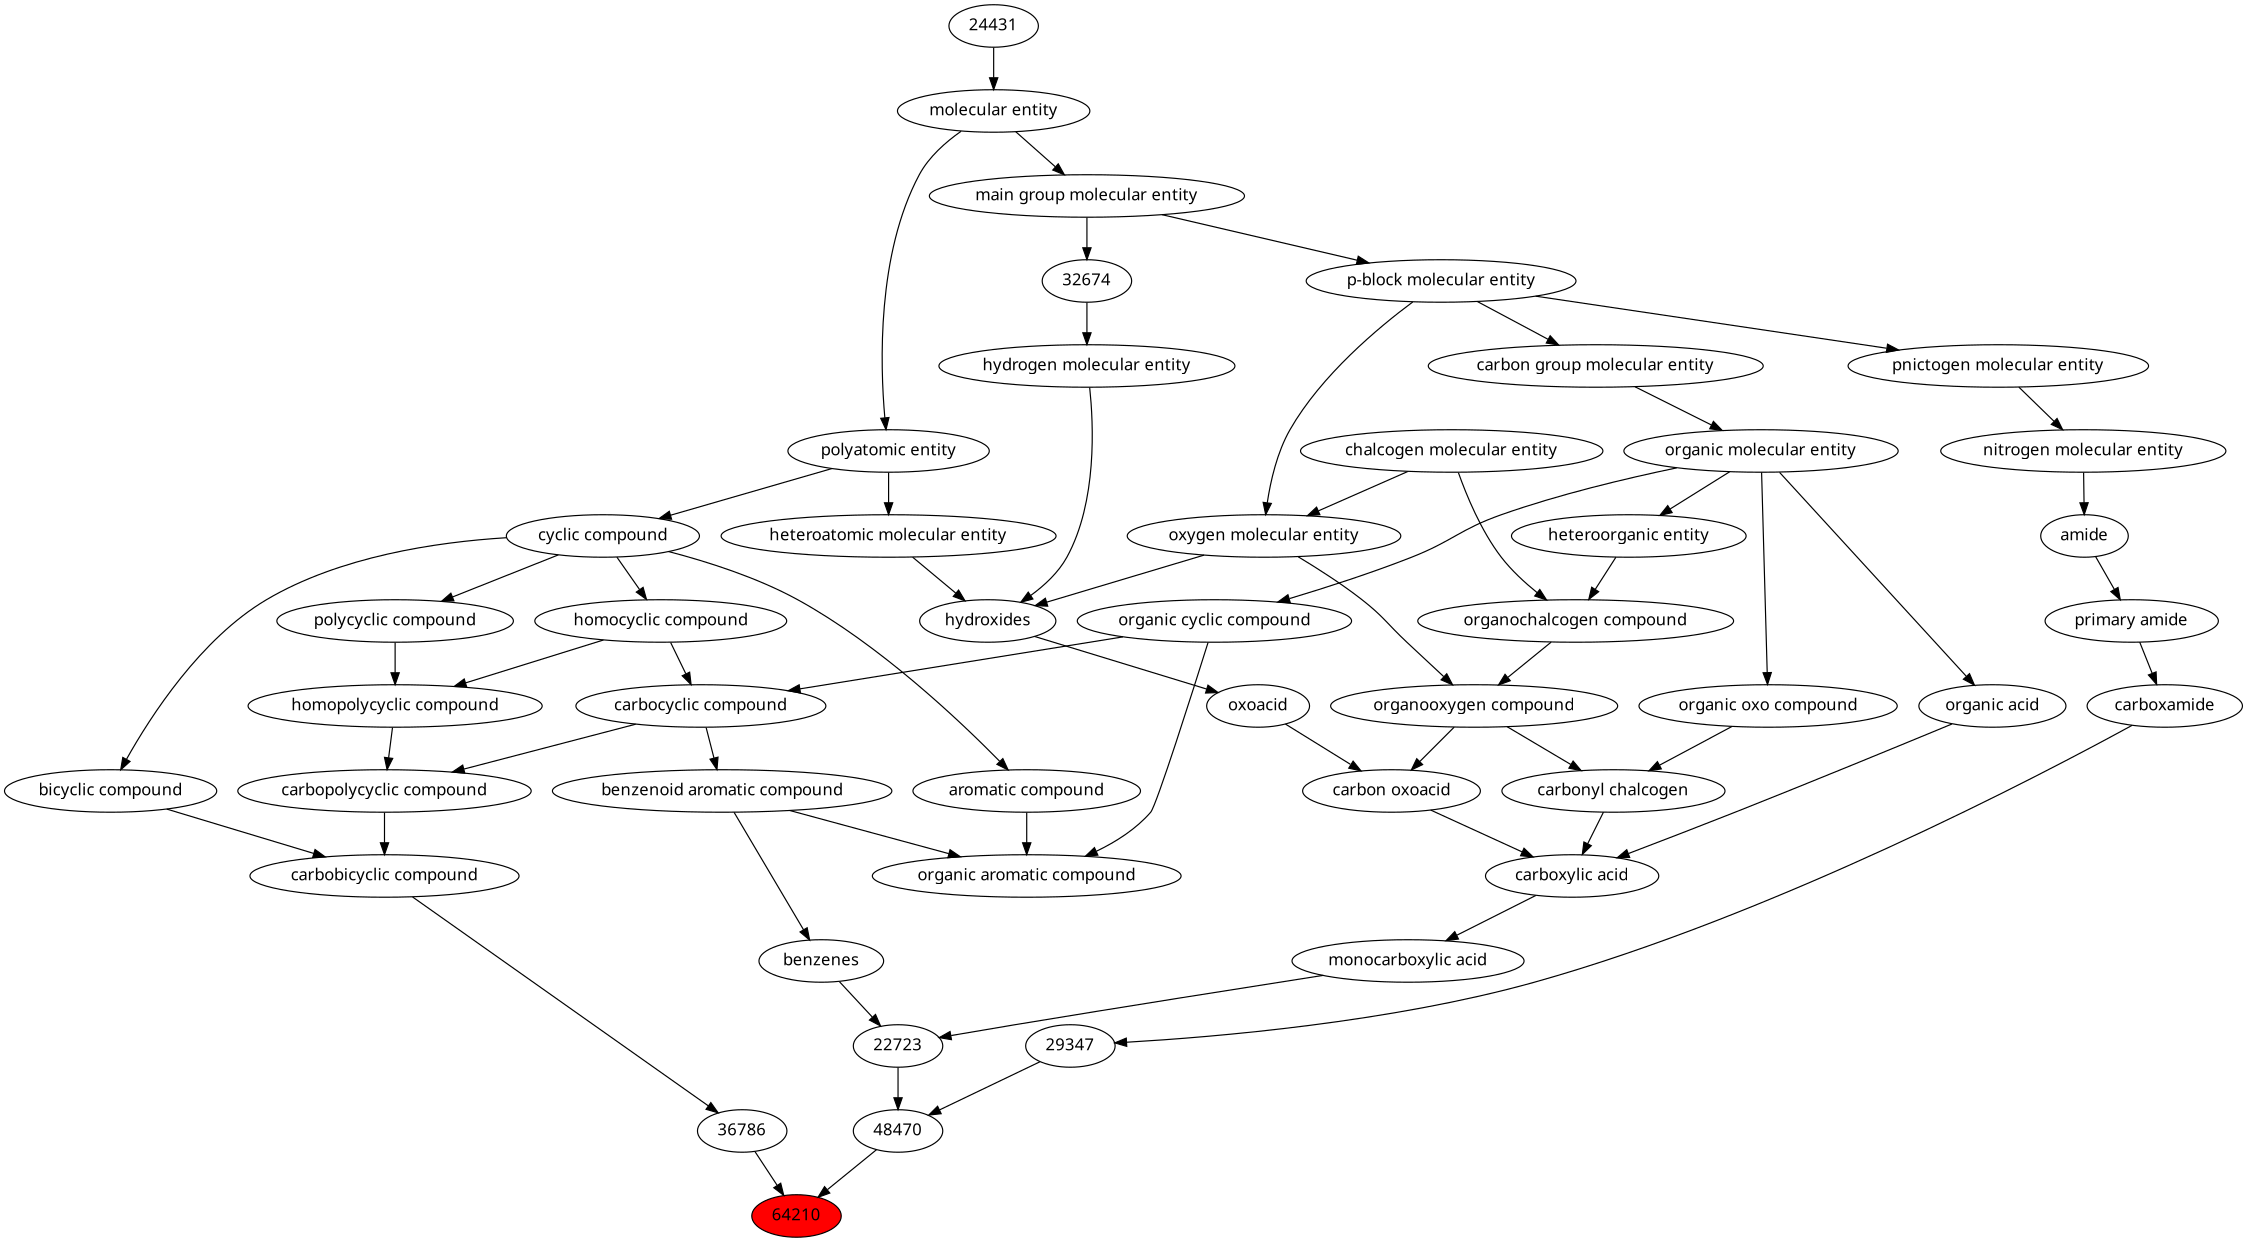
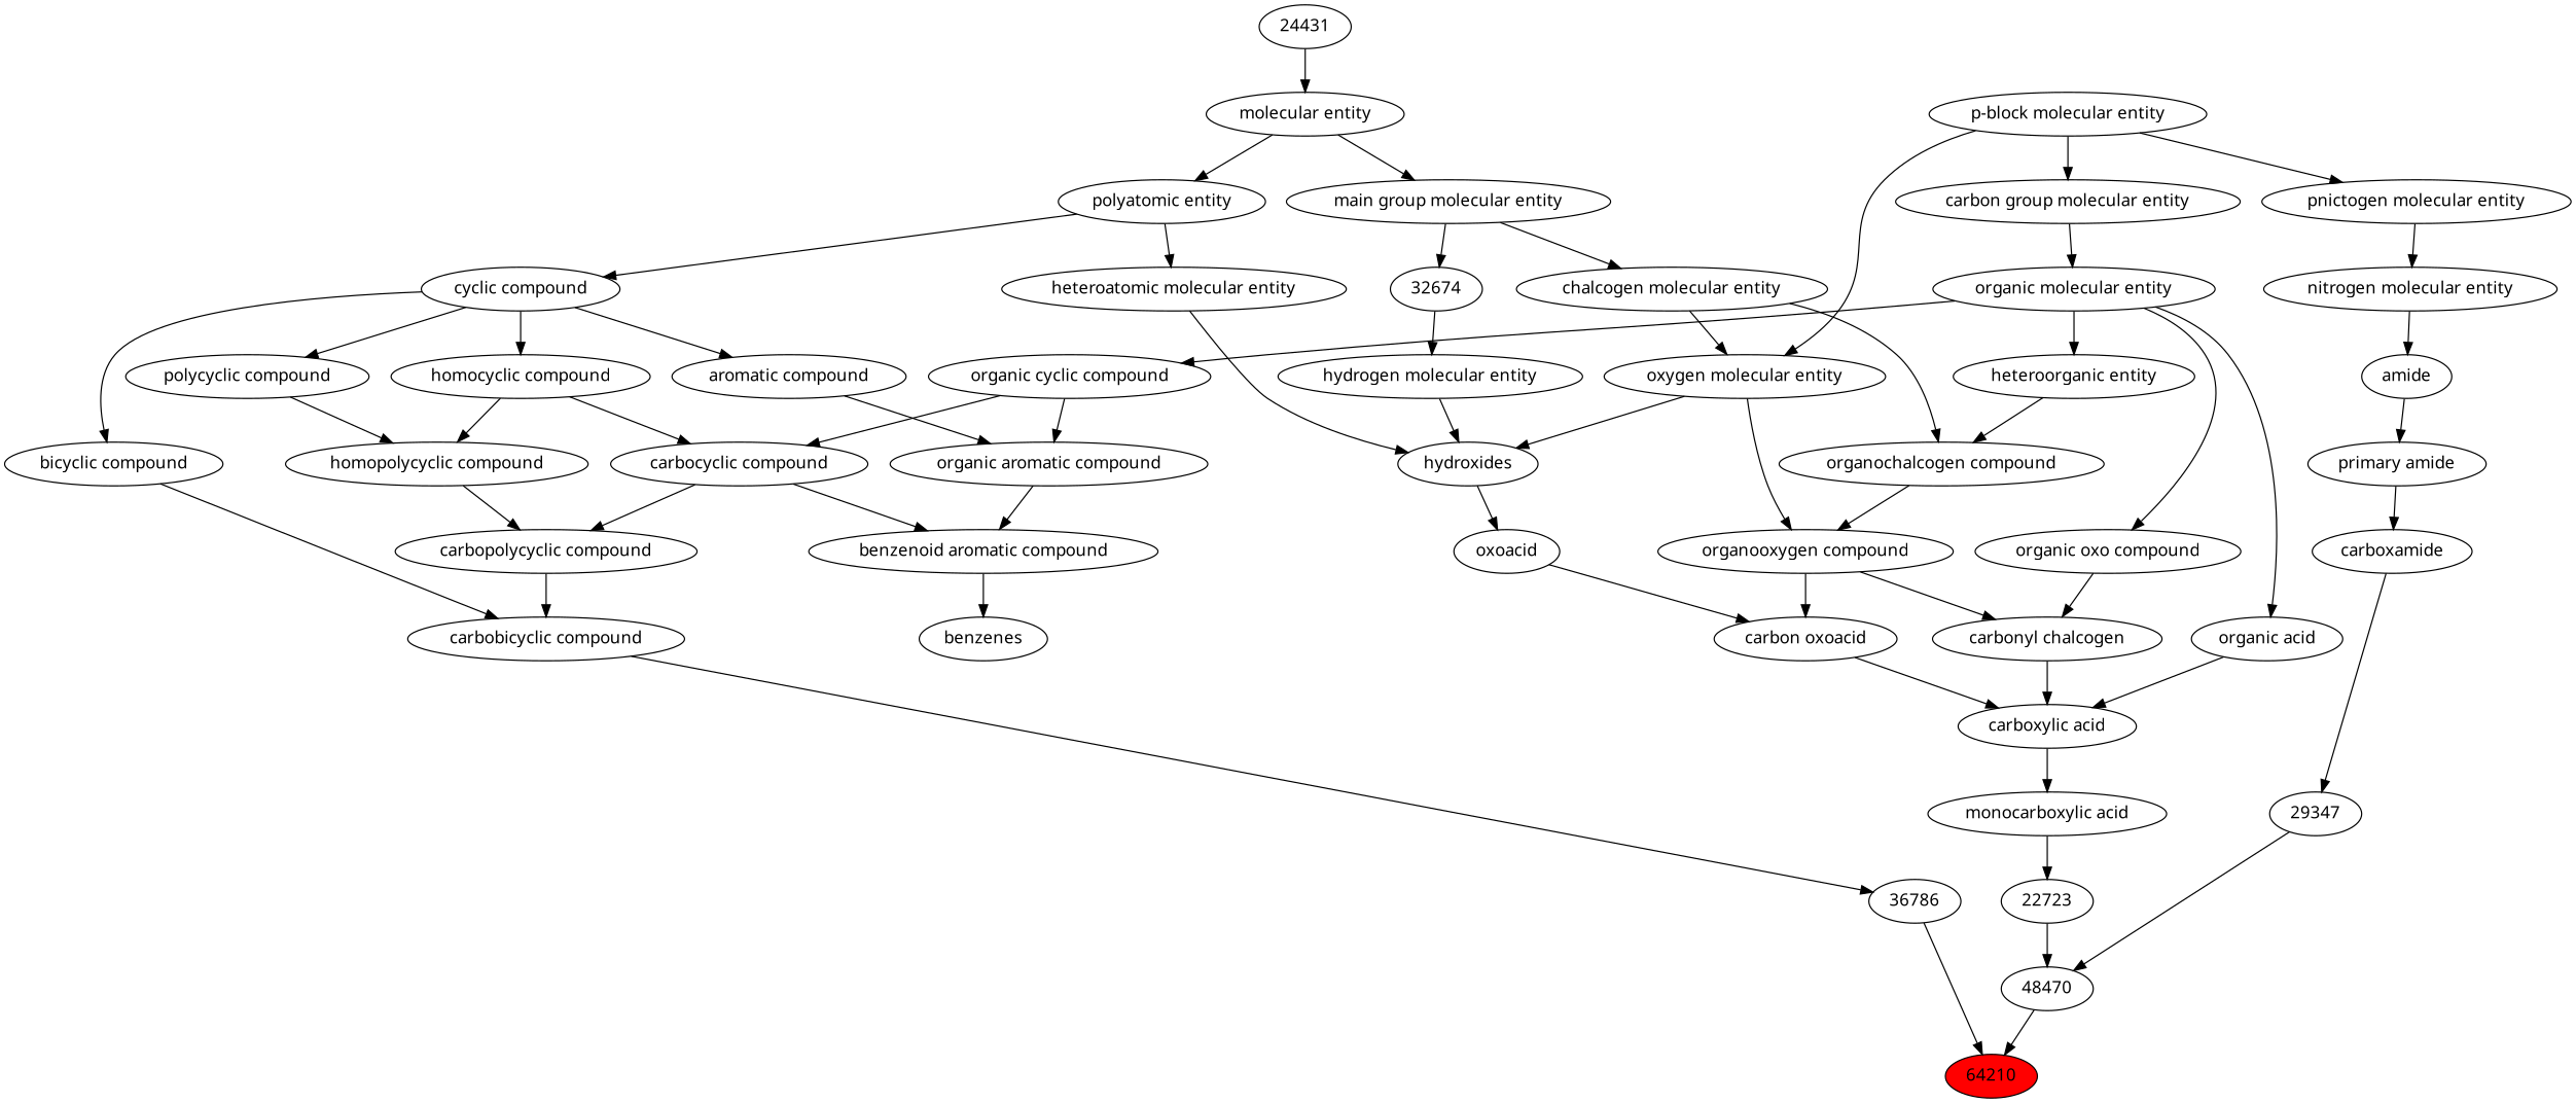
  digraph {
    fontname="Noto Sans"
    node [fontname="Noto Sans"]
    edge [fontname="Noto Sans"]
    n1 [fillcolor=red label=64210 style=filled]
    n2 [label=48470]
    n3 [label=36786]
    n4 [label=22723]
    n5 [label=29347]
    n6 [label="carbobicyclic compound"]
    n7 [label=benzenes]
    n8 [label="monocarboxylic acid"]
    n9 [label=carboxamide]
    n10 [label="carbopolycyclic compound"]
    n11 [label="bicyclic compound"]
    n12 [label="benzenoid aromatic compound"]
    n13 [label="carboxylic acid"]
    n14 [label="primary amide"]
    n15 [label="carbocyclic compound"]
    n16 [label="homopolycyclic compound"]
    n17 [label="cyclic compound"]
    n18 [label="homocyclic compound"]
    n19 [label="polycyclic compound"]
    n20 [label="aromatic compound"]
    n21 [label="organic aromatic compound"]
    n22 [label="carbonyl chalcogen"]
    n23 [label="carbon oxoacid"]
    n24 [label="organic acid"]
    n25 [label=amide]
    n26 [label="organic cyclic compound"]
    n27 [label="polyatomic entity"]
    n28 [label="heteroatomic molecular entity"]
    n29 [label=hydroxides]
    n30 [label="organic oxo compound"]
    n31 [label="organooxygen compound"]
    n32 [label=oxoacid]
    n33 [label="organic molecular entity"]
    n34 [label="heteroorganic entity"]
    n35 [label="organochalcogen compound"]
    n36 [label="nitrogen molecular entity"]
    n37 [label="molecular entity"]
    n38 [label="main group molecular entity"]
    n39 [label="p-block molecular entity"]
    n40 [label=32674]
    n41 [label="oxygen molecular entity"]
    n42 [label="carbon group molecular entity"]
    n43 [label="pnictogen molecular entity"]
    n44 [label=24431]
    n45 [label="chalcogen molecular entity"]
    n46 [label="hydrogen molecular entity"]
    n2 -> n1
    n3 -> n1
    n4 -> n2
    n5 -> n2
    n6 -> n3
-   n7 -> n4
    n8 -> n4
    n9 -> n5
    n10 -> n6
    n11 -> n6
    n12 -> n7
    n13 -> n8
    n14 -> n9
    n15 -> n10
    n15 -> n12
    n16 -> n10
    n17 -> n11
    n17 -> n18
    n17 -> n19
    n17 -> n20
    n18 -> n15
    n18 -> n16
    n19 -> n16
    n20 -> n21
-   n12 -> n21
+   n21 -> n12
    n22 -> n13
    n23 -> n13
    n24 -> n13
    n25 -> n14
    n26 -> n15
    n26 -> n21
    n27 -> n17
    n27 -> n28
    n28 -> n29
    n29 -> n32
    n30 -> n22
    n31 -> n22
    n31 -> n23
    n32 -> n23
    n33 -> n24
    n33 -> n26
    n33 -> n30
    n33 -> n34
    n34 -> n35
    n35 -> n31
    n36 -> n25
    n37 -> n27
    n37 -> n38
-   n38 -> n39
+   n38 -> n45
    n38 -> n40
    n39 -> n41
    n39 -> n42
    n39 -> n43
    n40 -> n46
    n41 -> n29
    n41 -> n31
    n42 -> n33
    n43 -> n36
    n44 -> n37
    n45 -> n35
    n45 -> n41
    n46 -> n29
  }
